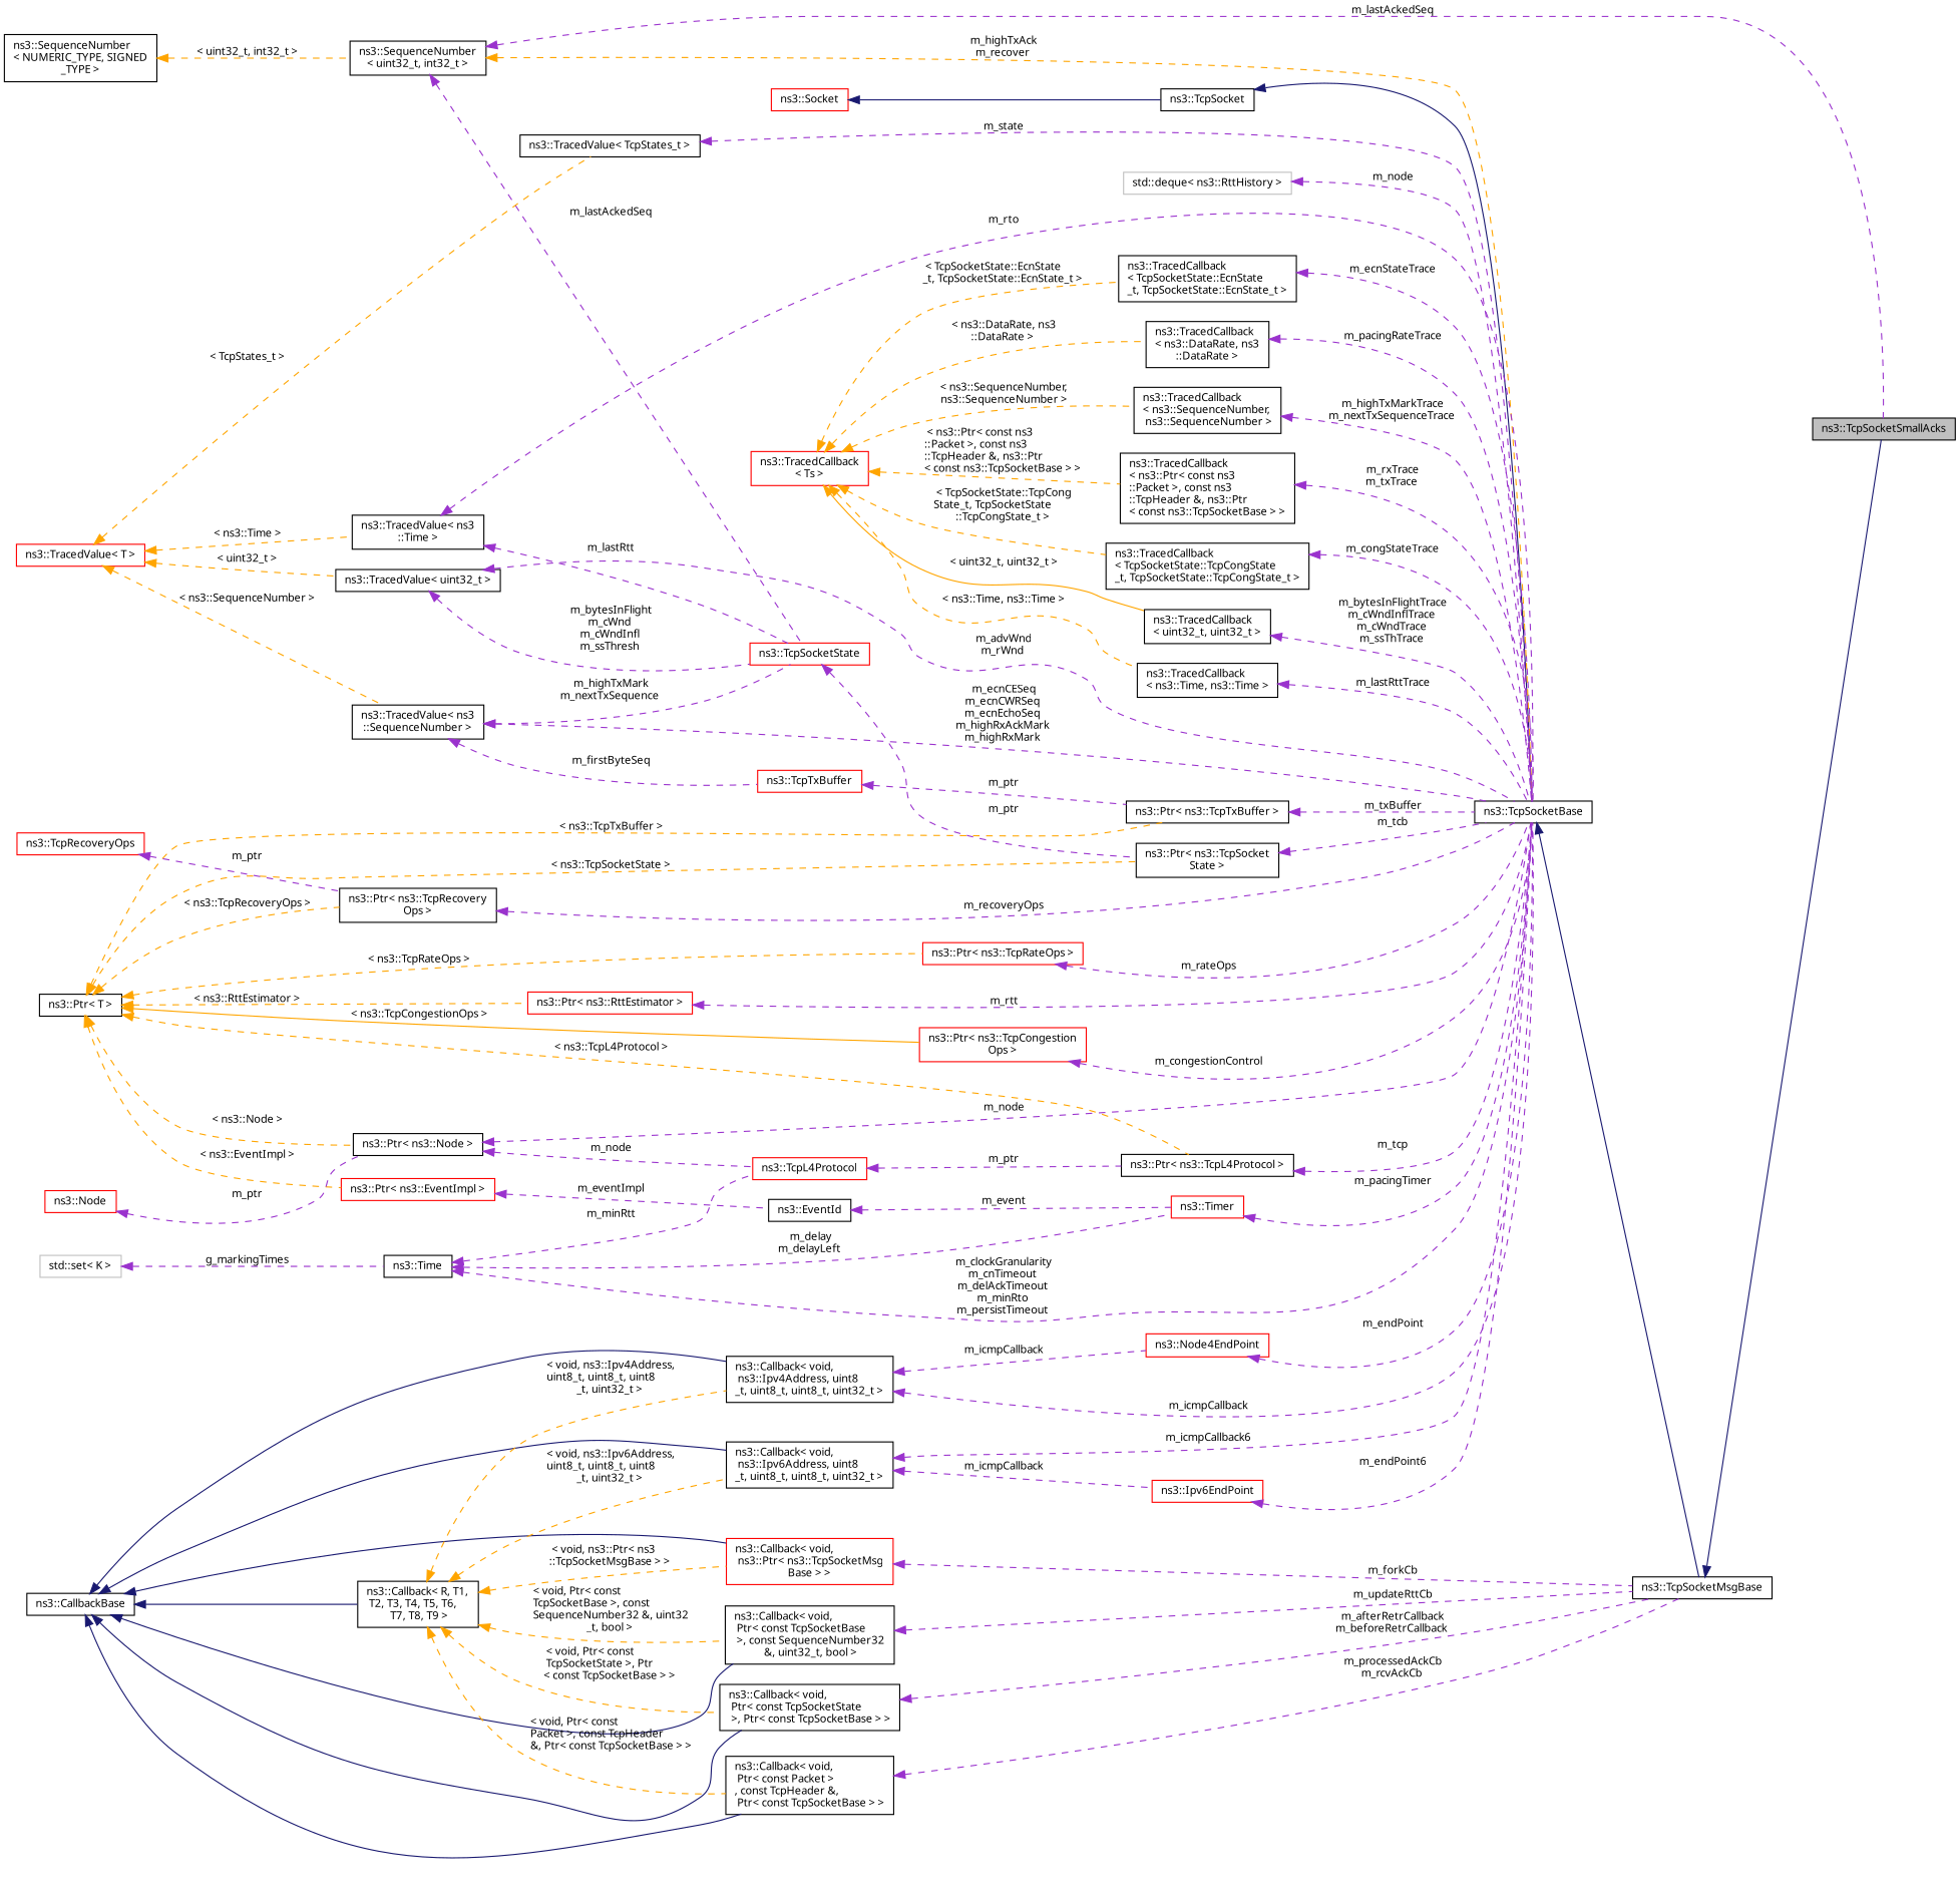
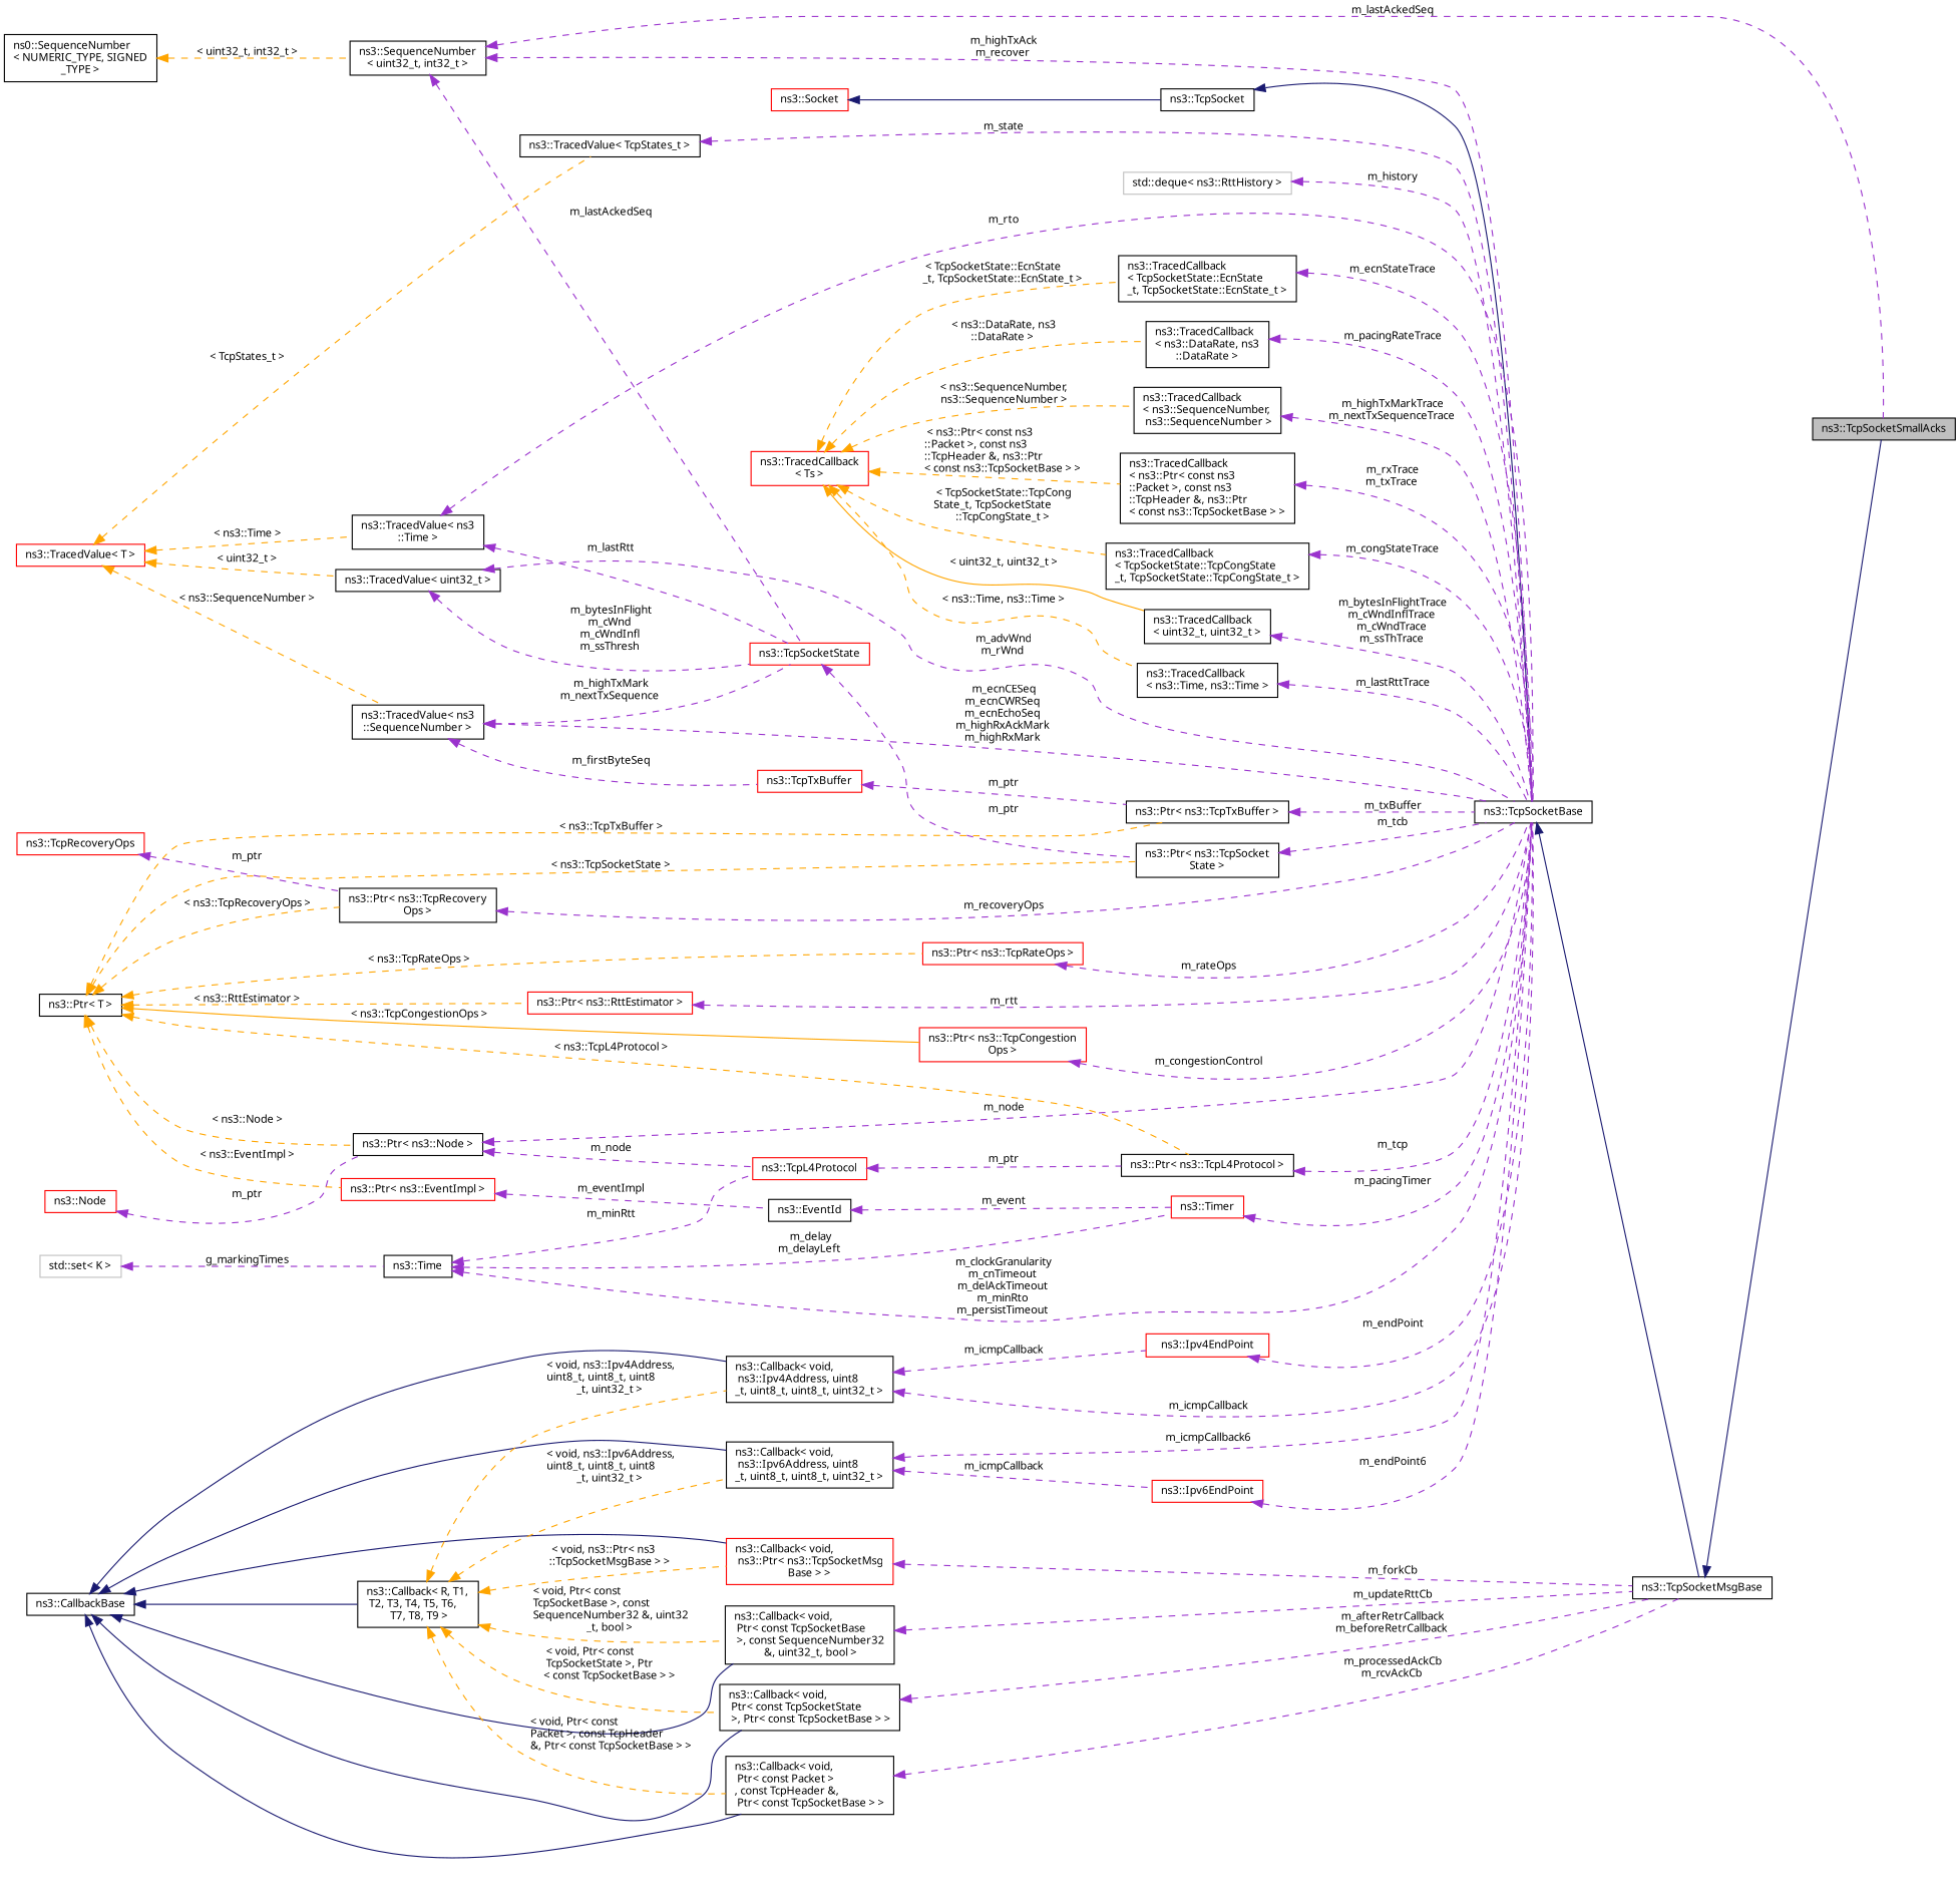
  digraph {
    fontname="Noto Sans"
    rankdir=LR
    node [color=black fillcolor=white fontname="Noto Sans" fontsize=10 shape=record style=filled]
    edge [color=darkorchid3 dir=back fontname="Noto Sans" fontsize=10 labelfontname=Helvetica labelfontsize=10 style=dashed]
    n1 [fillcolor=grey75 fontcolor=black height=0.2 label="ns3::TcpSocketSmallAcks" width=0.4]
    n2 [height=0.2 label="ns3::TcpSocketMsgBase" width=0.4]
    n3 [height=0.2 label="ns3::TcpSocketBase" width=0.4]
    n4 [height=0.2 label="ns3::TcpSocket" width=0.4]
    n5 [color=red height=0.2 label="ns3::Socket" width=0.4]
    n6 [height=0.2 label="ns3::Callback\< void,\l ns3::Ipv4Address, uint8\l_t, uint8_t, uint8_t, uint32_t \>" width=0.4]
-   n7 [color=red height=0.2 label="ns3::Node4EndPoint" width=0.4]
+   n7 [color=red height=0.2 label="ns3::Ipv4EndPoint" width=0.4]
    n8 [height=0.2 label="ns3::CallbackBase" width=0.4]
    n9 [height=0.2 label="ns3::Callback\< R, T1,\l T2, T3, T4, T5, T6,\l T7, T8, T9 \>" width=0.4]
    n10 [height=0.2 label="ns3::Callback\< void,\l ns3::Ipv6Address, uint8\l_t, uint8_t, uint8_t, uint32_t \>" width=0.4]
    n11 [height=0.2 label="ns3::Callback\< void,\l Ptr\< const TcpSocketBase\l \>, const SequenceNumber32\l &, uint32_t, bool \>" width=0.4]
    n12 [height=0.2 label="ns3::Callback\< void,\l Ptr\< const Packet \>\l, const TcpHeader &,\l Ptr\< const TcpSocketBase \> \>" width=0.4]
    n13 [color=red height=0.2 label="ns3::Callback\< void,\l ns3::Ptr\< ns3::TcpSocketMsg\lBase \> \>" width=0.4]
    n14 [height=0.2 label="ns3::Callback\< void,\l Ptr\< const TcpSocketState\l \>, Ptr\< const TcpSocketBase \> \>" width=0.4]
    n15 [color=red height=0.2 label="ns3::Ipv6EndPoint" width=0.4]
    n16 [height=0.2 label="ns3::TracedCallback\l\< ns3::Time, ns3::Time \>" width=0.4]
    n17 [color=red height=0.2 label="ns3::TracedCallback\l\< Ts \>" width=0.4]
    n18 [height=0.2 label="ns3::TracedCallback\l\< TcpSocketState::EcnState\l_t, TcpSocketState::EcnState_t \>" width=0.4]
    n19 [height=0.2 label="ns3::TracedCallback\l\< ns3::DataRate, ns3\l::DataRate \>" width=0.4]
    n20 [height=0.2 label="ns3::TracedCallback\l\< ns3::SequenceNumber,\l ns3::SequenceNumber \>" width=0.4]
    n21 [height=0.2 label="ns3::TracedCallback\l\< ns3::Ptr\< const ns3\l::Packet \>, const ns3\l::TcpHeader &, ns3::Ptr\l\< const ns3::TcpSocketBase \> \>" width=0.4]
    n22 [height=0.2 label="ns3::TracedCallback\l\< TcpSocketState::TcpCongState\l_t, TcpSocketState::TcpCongState_t \>" width=0.4]
    n23 [height=0.2 label="ns3::TracedCallback\l\< uint32_t, uint32_t \>" width=0.4]
    n24 [height=0.2 label="ns3::SequenceNumber\l\< uint32_t, int32_t \>" width=0.4]
    n25 [color=red height=0.2 label="ns3::TcpSocketState" width=0.4]
    n26 [height=0.2 label="ns3::Ptr\< ns3::TcpSocket\lState \>" width=0.4]
-   n27 [height=0.2 label="ns3::SequenceNumber\l\< NUMERIC_TYPE, SIGNED\l_TYPE \>" width=0.4]
+   n27 [height=0.2 label="ns0::SequenceNumber\l\< NUMERIC_TYPE, SIGNED\l_TYPE \>" width=0.4]
    n28 [height=0.2 label="ns3::Ptr\< ns3::TcpTxBuffer \>" width=0.4]
    n29 [color=red height=0.2 label="ns3::TcpTxBuffer" width=0.4]
    n30 [height=0.2 label="ns3::TracedValue\< ns3\l::SequenceNumber \>" width=0.4]
    n31 [color=red height=0.2 label="ns3::TracedValue\< T \>" width=0.4]
    n32 [height=0.2 label="ns3::TracedValue\< ns3\l::Time \>" width=0.4]
    n33 [height=0.2 label="ns3::TracedValue\< uint32_t \>" width=0.4]
    n34 [height=0.2 label="ns3::TracedValue\< TcpStates_t \>" width=0.4]
    n35 [height=0.2 label="ns3::Ptr\< T \>" width=0.4]
    n36 [height=0.2 label="ns3::Ptr\< ns3::Node \>" width=0.4]
    n37 [color=red height=0.2 label="ns3::Ptr\< ns3::EventImpl \>" width=0.4]
    n38 [height=0.2 label="ns3::Ptr\< ns3::TcpRecovery\lOps \>" width=0.4]
    n39 [height=0.2 label="ns3::Ptr\< ns3::TcpL4Protocol \>" width=0.4]
    n40 [color=red height=0.2 label="ns3::Ptr\< ns3::TcpRateOps \>" width=0.4]
    n41 [color=red height=0.2 label="ns3::Ptr\< ns3::RttEstimator \>" width=0.4]
    n42 [color=red height=0.2 label="ns3::Ptr\< ns3::TcpCongestion\lOps \>" width=0.4]
    n43 [color=red height=0.2 label="ns3::TcpL4Protocol" width=0.4]
    n44 [height=0.2 label="ns3::EventId" width=0.4]
    n45 [height=0.2 label="ns3::Time" width=0.4]
    n46 [color=red height=0.2 label="ns3::Timer" width=0.4]
    n47 [color=grey75 height=0.2 label="std::set\< K \>" width=0.4]
    n48 [color=red height=0.2 label="ns3::Node" width=0.4]
    n49 [color=red height=0.2 label="ns3::TcpRecoveryOps" width=0.4]
    n50 [color=grey75 height=0.2 label="std::deque\< ns3::RttHistory \>" width=0.4]
    n2 -> n1 [color=midnightblue style=solid]
    n3 -> n2 [color=midnightblue style=solid]
    n4 -> n3 [color=midnightblue style=solid]
    n5 -> n4 [color=midnightblue style=solid]
    n6 -> n3 [label=" m_icmpCallback"]
    n6 -> n7 [label=" m_icmpCallback"]
    n7 -> n3 [label=" m_endPoint"]
    n8 -> n6 [color=midnightblue style=solid]
    n8 -> n9 [color=midnightblue style=solid]
    n8 -> n10 [color=midnightblue style=solid]
    n8 -> n11 [color=midnightblue style=solid]
    n8 -> n12 [color=midnightblue style=solid]
    n8 -> n13 [color=midnightblue style=solid]
    n8 -> n14 [color=midnightblue style=solid]
    n9 -> n6 [color=orange label=" \< void, ns3::Ipv4Address,\l uint8_t, uint8_t, uint8\l_t, uint32_t \>"]
    n9 -> n10 [color=orange label=" \< void, ns3::Ipv6Address,\l uint8_t, uint8_t, uint8\l_t, uint32_t \>"]
    n9 -> n11 [color=orange label=" \< void, Ptr\< const\l TcpSocketBase \>, const\l SequenceNumber32 &, uint32\l_t, bool \>"]
    n9 -> n12 [color=orange label=" \< void, Ptr\< const\l Packet \>, const TcpHeader\l &, Ptr\< const TcpSocketBase \> \>"]
    n9 -> n13 [color=orange label=" \< void, ns3::Ptr\< ns3\l::TcpSocketMsgBase \> \>"]
    n9 -> n14 [color=orange label=" \< void, Ptr\< const\l TcpSocketState \>, Ptr\l\< const TcpSocketBase \> \>"]
    n10 -> n3 [label=" m_icmpCallback6"]
    n10 -> n15 [label=" m_icmpCallback"]
    n11 -> n2 [label=" m_updateRttCb"]
    n12 -> n2 [label=" m_processedAckCb\nm_rcvAckCb"]
    n13 -> n2 [label=" m_forkCb"]
    n14 -> n2 [label=" m_afterRetrCallback\nm_beforeRetrCallback"]
    n15 -> n3 [label=" m_endPoint6"]
    n16 -> n3 [label=" m_lastRttTrace"]
    n17 -> n16 [color=orange label=" \< ns3::Time, ns3::Time \>"]
    n17 -> n18 [color=orange label=" \< TcpSocketState::EcnState\l_t, TcpSocketState::EcnState_t \>"]
    n17 -> n19 [color=orange label=" \< ns3::DataRate, ns3\l::DataRate \>"]
    n17 -> n20 [color=orange label=" \< ns3::SequenceNumber,\l ns3::SequenceNumber \>"]
    n17 -> n21 [color=orange label=" \< ns3::Ptr\< const ns3\l::Packet \>, const ns3\l::TcpHeader &, ns3::Ptr\l\< const ns3::TcpSocketBase \> \>"]
    n17 -> n22 [color=orange label=" \< TcpSocketState::TcpCong\lState_t, TcpSocketState\l::TcpCongState_t \>"]
    n17 -> n23 [color=orange label=" \< uint32_t, uint32_t \>" style=solid]
    n18 -> n3 [label=" m_ecnStateTrace"]
    n19 -> n3 [label=" m_pacingRateTrace"]
    n20 -> n3 [label=" m_highTxMarkTrace\nm_nextTxSequenceTrace"]
    n21 -> n3 [label=" m_rxTrace\nm_txTrace"]
    n22 -> n3 [label=" m_congStateTrace"]
    n23 -> n3 [label=" m_bytesInFlightTrace\nm_cWndInflTrace\nm_cWndTrace\nm_ssThTrace"]
    n24 -> n1 [label=" m_lastAckedSeq"]
-   n24 -> n3 [color=orange label=" m_highTxAck\nm_recover"]
+   n24 -> n3 [label=" m_highTxAck\nm_recover"]
    n24 -> n25 [label=" m_lastAckedSeq"]
    n25 -> n26 [label=" m_ptr"]
    n26 -> n3 [label=" m_tcb"]
    n27 -> n24 [color=orange label=" \< uint32_t, int32_t \>"]
    n28 -> n3 [label=" m_txBuffer"]
    n29 -> n28 [label=" m_ptr"]
    n30 -> n3 [label=" m_ecnCESeq\nm_ecnCWRSeq\nm_ecnEchoSeq\nm_highRxAckMark\nm_highRxMark"]
    n30 -> n25 [label=" m_highTxMark\nm_nextTxSequence"]
    n30 -> n29 [label=" m_firstByteSeq"]
    n31 -> n30 [color=orange label=" \< ns3::SequenceNumber \>"]
    n31 -> n32 [color=orange label=" \< ns3::Time \>"]
    n31 -> n33 [color=orange label=" \< uint32_t \>"]
    n31 -> n34 [color=orange label=" \< TcpStates_t \>"]
    n32 -> n3 [label=" m_rto"]
    n32 -> n25 [label=" m_lastRtt"]
    n33 -> n3 [label=" m_advWnd\nm_rWnd"]
    n33 -> n25 [label=" m_bytesInFlight\nm_cWnd\nm_cWndInfl\nm_ssThresh"]
    n34 -> n3 [label=" m_state"]
    n35 -> n26 [color=orange label=" \< ns3::TcpSocketState \>"]
    n35 -> n28 [color=orange label=" \< ns3::TcpTxBuffer \>"]
    n35 -> n36 [color=orange label=" \< ns3::Node \>"]
    n35 -> n37 [color=orange label=" \< ns3::EventImpl \>"]
    n35 -> n38 [color=orange label=" \< ns3::TcpRecoveryOps \>"]
    n35 -> n39 [color=orange label=" \< ns3::TcpL4Protocol \>"]
    n35 -> n40 [color=orange label=" \< ns3::TcpRateOps \>"]
    n35 -> n41 [color=orange label=" \< ns3::RttEstimator \>"]
    n35 -> n42 [color=orange label=" \< ns3::TcpCongestionOps \>" style=solid]
    n36 -> n3 [label=" m_node"]
    n36 -> n43 [label=" m_node"]
    n37 -> n44 [label=" m_eventImpl"]
    n38 -> n3 [label=" m_recoveryOps"]
    n39 -> n3 [label=" m_tcp"]
    n40 -> n3 [label=" m_rateOps"]
    n41 -> n3 [label=" m_rtt"]
    n42 -> n3 [label=" m_congestionControl"]
    n43 -> n39 [label=" m_ptr"]
    n44 -> n46 [label=" m_event"]
    n45 -> n3 [label=" m_clockGranularity\nm_cnTimeout\nm_delAckTimeout\nm_minRto\nm_persistTimeout"]
    n45 -> n43 [label=" m_minRtt"]
    n45 -> n46 [label=" m_delay\nm_delayLeft"]
    n46 -> n3 [label=" m_pacingTimer"]
    n47 -> n45 [label=" g_markingTimes"]
    n48 -> n36 [label=" m_ptr"]
    n49 -> n38 [label=" m_ptr"]
-   n50 -> n3 [label=" m_node"]
+   n50 -> n3 [label=" m_history"]
  }
